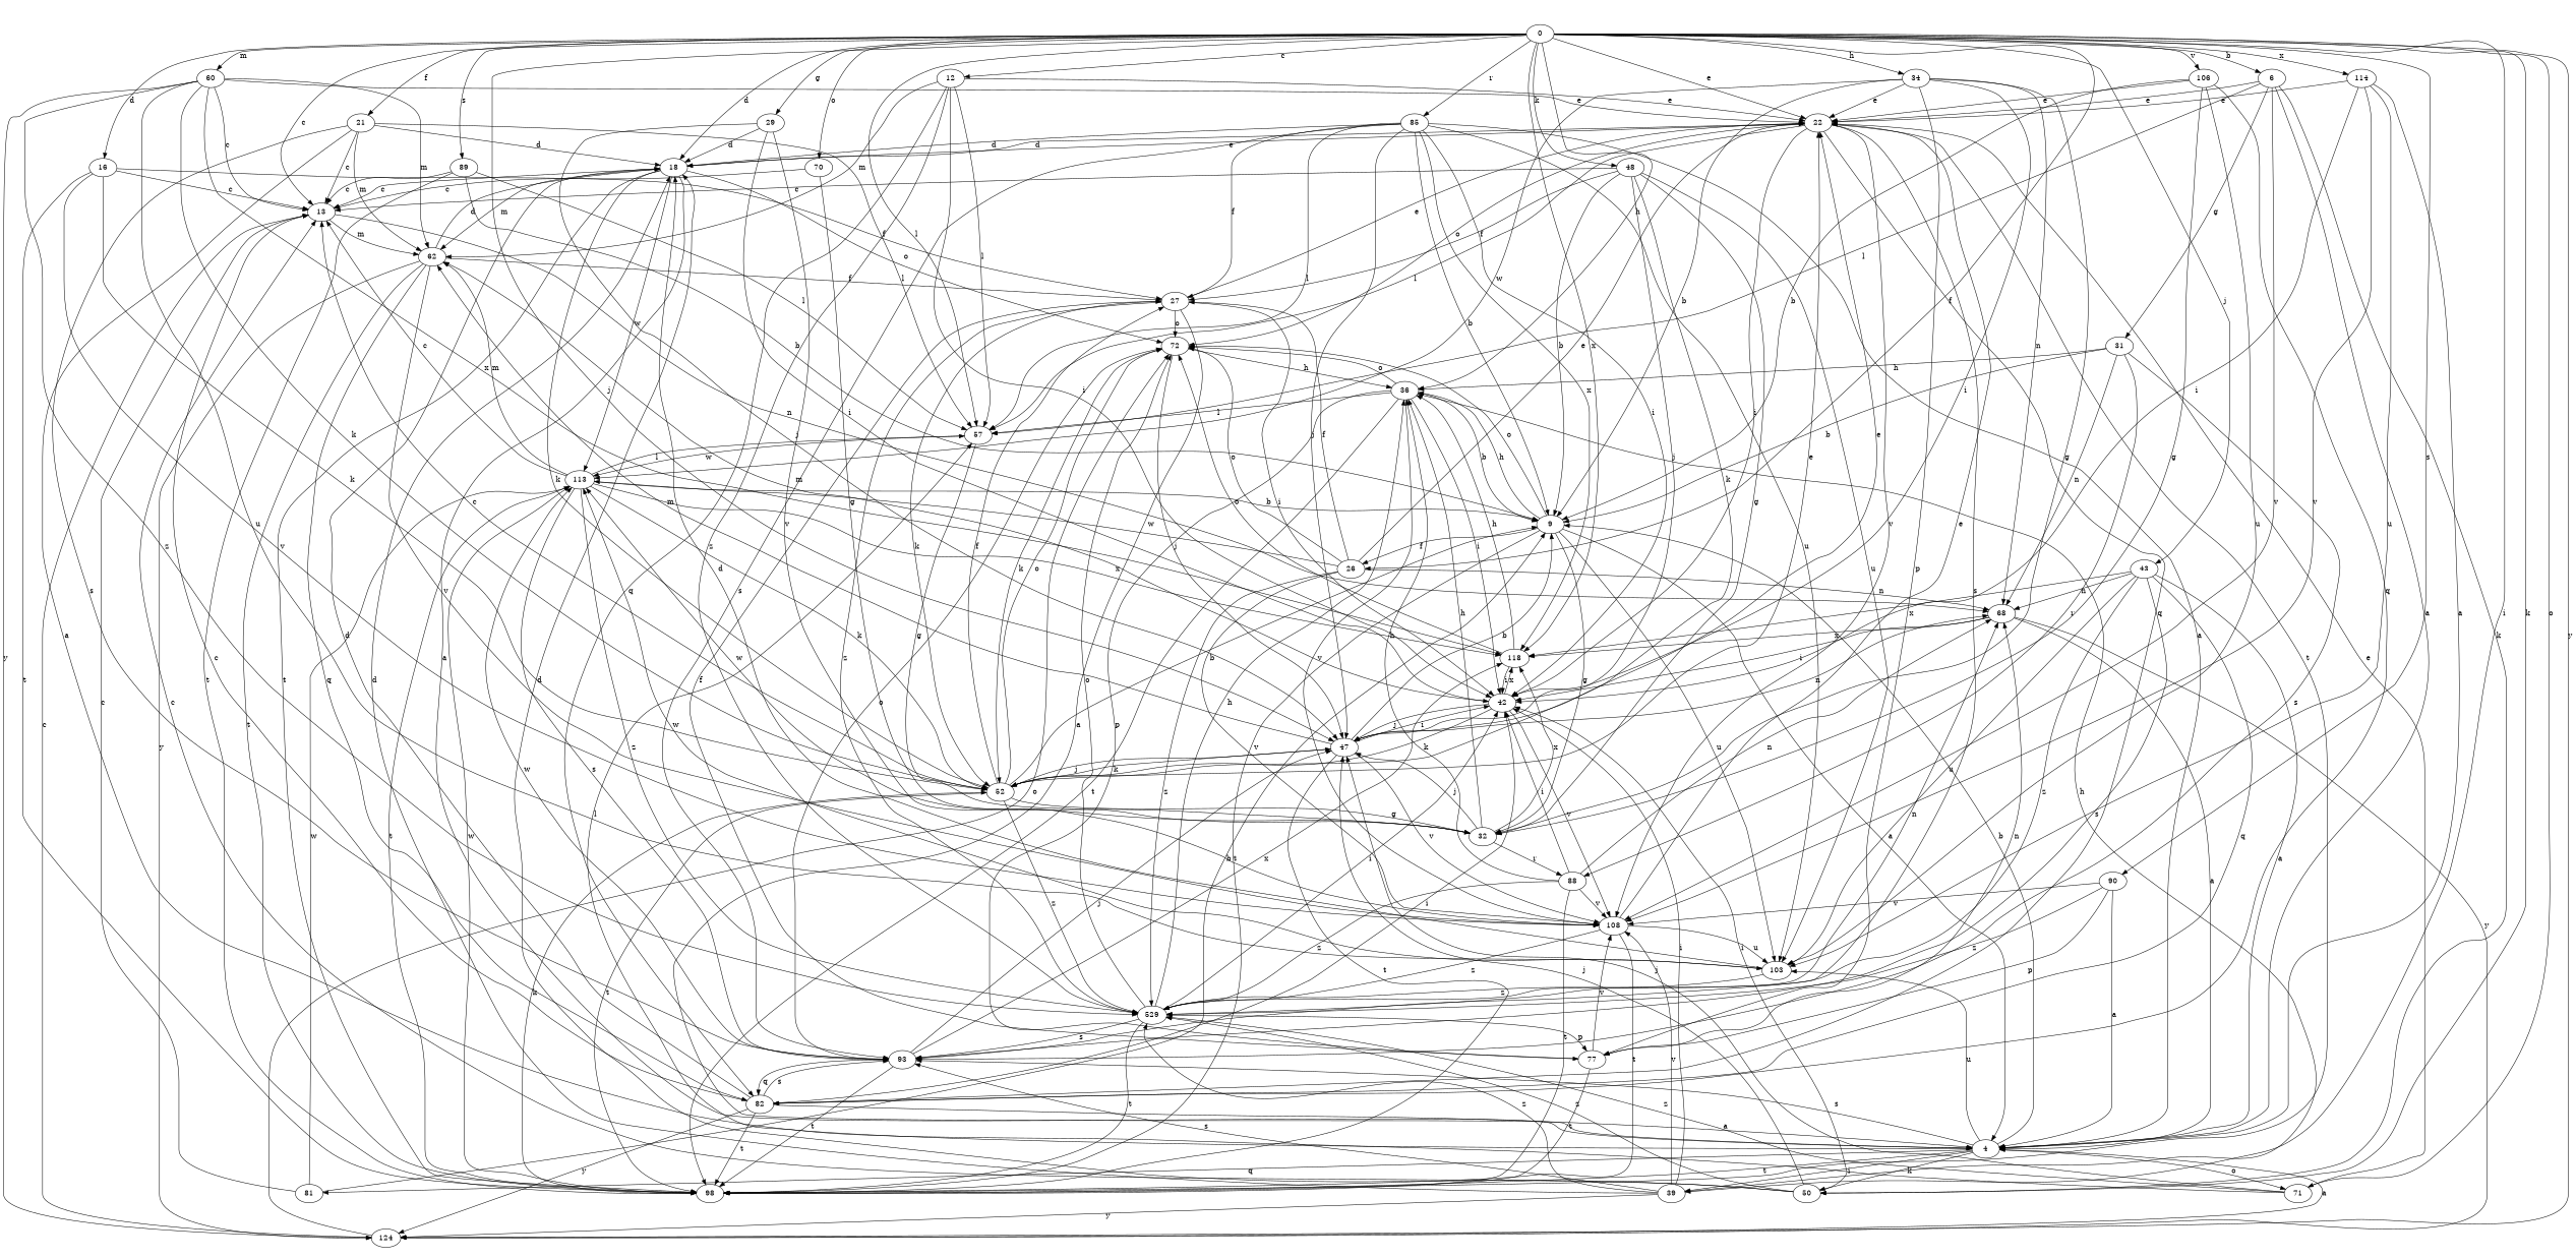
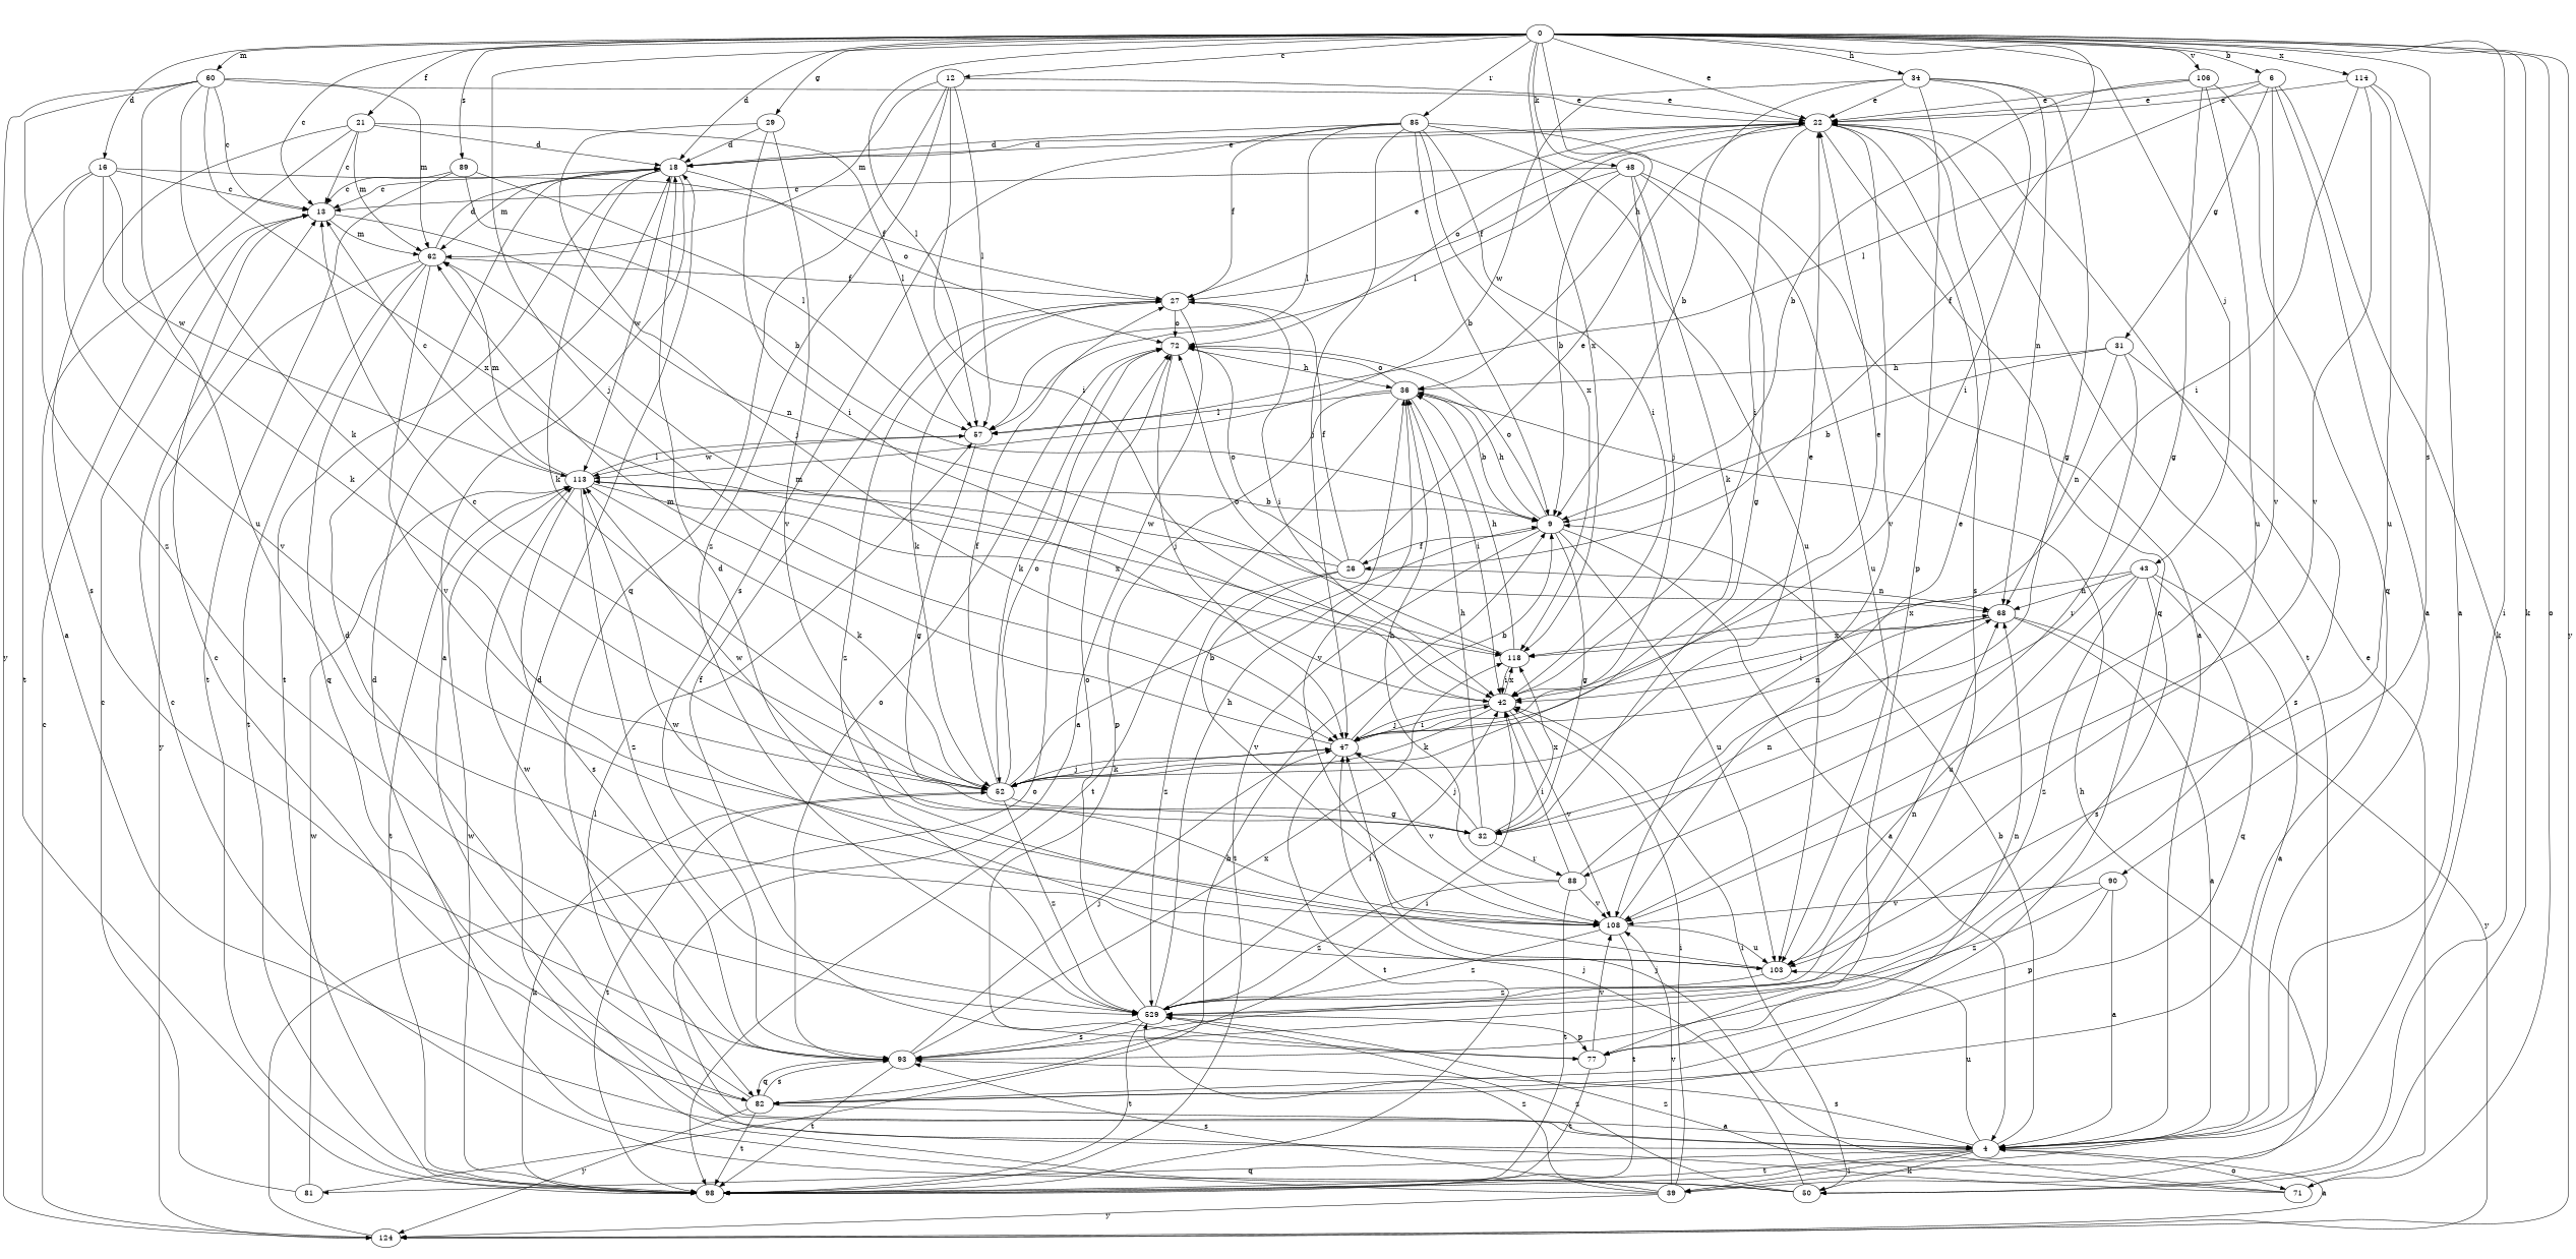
  strict digraph {
    0
    6
    12
    13
    16
    18
    22
    n8 [label=21]
    26
    29
    34
    36
    39
    43
    47
    48
    50
    57
    60
-   70
    71
    85
    89
    90
    106
    114
    118
    124
    4
    31
    108
    42
    62
    82
    n35 [label=529]
    68
    98
    27
    52
    113
    72
    93
    9
    32
    77
    103
    81
    88
    0 -> 6 [label=b]
    0 -> 12 [label=c]
    0 -> 13 [label=c]
    0 -> 16 [label=d]
    0 -> 18 [label=d]
    0 -> 22 [label=e]
    0 -> n8 [label=f]
    0 -> 26 [label=f]
    0 -> 29 [label=g]
    0 -> 34 [label=h]
    0 -> 36 [label=h]
    0 -> 39 [label=i]
    0 -> 43 [label=j]
    0 -> 47 [label=j]
    0 -> 48 [label=k]
    0 -> 50 [label=k]
    0 -> 57 [label=l]
    0 -> 60 [label=m]
-   0 -> 70 [label=o]
    0 -> 71 [label=o]
    0 -> 85 [label=r]
    0 -> 89 [label=s]
    0 -> 90 [label=s]
    0 -> 106 [label=v]
    0 -> 114 [label=x]
    0 -> 118 [label=x]
    0 -> 124 [label=y]
    6 -> 22 [label=e]
    6 -> 50 [label=k]
    6 -> 57 [label=l]
    6 -> 4 [label=a]
    6 -> 31 [label=g]
    6 -> 108 [label=v]
    12 -> 22 [label=e]
    12 -> 57 [label=l]
    12 -> 42 [label=i]
    12 -> 62 [label=m]
    12 -> 82 [label=q]
    12 -> n35 [label=z]
    13 -> 62 [label=m]
    13 -> 68 [label=n]
    16 -> 13 [label=c]
    16 -> 108 [label=v]
    16 -> 98 [label=t]
    16 -> 27 [label=f]
    16 -> 52 [label=k]
+   16 -> 113 [label=w]
    18 -> 13 [label=c]
    18 -> 22 [label=e]
    18 -> 4 [label=a]
    18 -> 62 [label=m]
    18 -> 98 [label=t]
    18 -> 52 [label=k]
    18 -> 113 [label=w]
    18 -> 72 [label=o]
    22 -> 18 [label=d]
    22 -> 57 [label=l]
    22 -> 108 [label=v]
    22 -> 42 [label=i]
    22 -> 82 [label=q]
    22 -> 98 [label=t]
    22 -> 72 [label=o]
    22 -> 93 [label=s]
    n8 -> 13 [label=c]
    n8 -> 18 [label=d]
    n8 -> 57 [label=l]
    n8 -> 4 [label=a]
    n8 -> 62 [label=m]
    n8 -> 93 [label=s]
    26 -> 22 [label=e]
    26 -> 108 [label=v]
    26 -> n35 [label=z]
    26 -> 68 [label=n]
    26 -> 27 [label=f]
    26 -> 113 [label=w]
    26 -> 72 [label=o]
    29 -> 18 [label=d]
    29 -> 47 [label=j]
    29 -> 108 [label=v]
    29 -> 42 [label=i]
    34 -> 22 [label=e]
    34 -> 42 [label=i]
    34 -> 68 [label=n]
    34 -> 113 [label=w]
    34 -> 9 [label=b]
    34 -> 32 [label=g]
    34 -> 77 [label=p]
    36 -> 57 [label=l]
    36 -> 108 [label=v]
    36 -> 42 [label=i]
    36 -> 98 [label=t]
    36 -> 72 [label=o]
    36 -> 9 [label=b]
    36 -> 77 [label=p]
    39 -> 18 [label=d]
    39 -> 36 [label=h]
    39 -> 124 [label=y]
    39 -> 108 [label=v]
    39 -> 42 [label=i]
    39 -> n35 [label=z]
    39 -> 93 [label=s]
    43 -> 118 [label=x]
    43 -> 4 [label=a]
    43 -> 82 [label=q]
    43 -> n35 [label=z]
    43 -> 68 [label=n]
    43 -> 93 [label=s]
    43 -> 103 [label=u]
    47 -> 22 [label=e]
    47 -> 108 [label=v]
    47 -> 42 [label=i]
    47 -> 62 [label=m]
    47 -> 68 [label=n]
    47 -> 98 [label=t]
    47 -> 52 [label=k]
    47 -> 9 [label=b]
    48 -> 13 [label=c]
    48 -> 47 [label=j]
    48 -> 27 [label=f]
    48 -> 52 [label=k]
    48 -> 9 [label=b]
    48 -> 32 [label=g]
    48 -> 103 [label=u]
    50 -> 13 [label=c]
    50 -> 18 [label=d]
    50 -> 47 [label=j]
    50 -> 42 [label=i]
    50 -> n35 [label=z]
    57 -> 113 [label=w]
    57 -> 32 [label=g]
    60 -> 13 [label=c]
    60 -> 22 [label=e]
    60 -> 118 [label=x]
    60 -> 124 [label=y]
    60 -> 62 [label=m]
    60 -> n35 [label=z]
    60 -> 52 [label=k]
    60 -> 103 [label=u]
-   70 -> 13 [label=c]
-   70 -> 32 [label=g]
    71 -> 22 [label=e]
    71 -> 47 [label=j]
    71 -> 57 [label=l]
    71 -> n35 [label=z]
    85 -> 18 [label=d]
    85 -> 47 [label=j]
    85 -> 57 [label=l]
    85 -> 118 [label=x]
    85 -> 4 [label=a]
    85 -> 42 [label=i]
    85 -> 27 [label=f]
    85 -> 93 [label=s]
    85 -> 9 [label=b]
    85 -> 103 [label=u]
    89 -> 13 [label=c]
    89 -> 57 [label=l]
    89 -> 98 [label=t]
    89 -> 9 [label=b]
    90 -> 4 [label=a]
    90 -> 108 [label=v]
    90 -> n35 [label=z]
    90 -> 77 [label=p]
    106 -> 22 [label=e]
    106 -> 82 [label=q]
    106 -> 9 [label=b]
    106 -> 32 [label=g]
    106 -> 103 [label=u]
    114 -> 22 [label=e]
    114 -> 4 [label=a]
    114 -> 108 [label=v]
    114 -> 42 [label=i]
    114 -> 103 [label=u]
    118 -> 36 [label=h]
    118 -> 42 [label=i]
    118 -> 72 [label=o]
    124 -> 13 [label=c]
    124 -> 4 [label=a]
    124 -> 72 [label=o]
    4 -> 39 [label=i]
    4 -> 50 [label=k]
    4 -> 71 [label=o]
    4 -> 98 [label=t]
    4 -> 93 [label=s]
    4 -> 9 [label=b]
    4 -> 103 [label=u]
    4 -> 81 [label=q]
    31 -> 36 [label=h]
    31 -> 68 [label=n]
    31 -> 93 [label=s]
    31 -> 9 [label=b]
    31 -> 88 [label=r]
    108 -> 22 [label=e]
    108 -> n35 [label=z]
    108 -> 98 [label=t]
    108 -> 103 [label=u]
    42 -> 47 [label=j]
    42 -> 118 [label=x]
    42 -> 108 [label=v]
    42 -> 62 [label=m]
    42 -> 52 [label=k]
    62 -> 18 [label=d]
    62 -> 124 [label=y]
    62 -> 108 [label=v]
    62 -> 82 [label=q]
    62 -> 98 [label=t]
    62 -> 27 [label=f]
    82 -> 13 [label=c]
    82 -> 18 [label=d]
    82 -> 124 [label=y]
    82 -> 4 [label=a]
    82 -> 42 [label=i]
    82 -> 98 [label=t]
    82 -> 93 [label=s]
    n35 -> 36 [label=h]
    n35 -> 42 [label=i]
    n35 -> 68 [label=n]
    n35 -> 98 [label=t]
    n35 -> 72 [label=o]
    n35 -> 93 [label=s]
    n35 -> 77 [label=p]
    68 -> 118 [label=x]
    68 -> 124 [label=y]
    68 -> 4 [label=a]
    68 -> 42 [label=i]
    98 -> 52 [label=k]
    98 -> 113 [label=w]
    27 -> 22 [label=e]
    27 -> 4 [label=a]
    27 -> 42 [label=i]
    27 -> n35 [label=z]
    27 -> 52 [label=k]
    27 -> 72 [label=o]
    52 -> 13 [label=c]
    52 -> 22 [label=e]
    52 -> 47 [label=j]
    52 -> n35 [label=z]
    52 -> 98 [label=t]
    52 -> 27 [label=f]
    52 -> 72 [label=o]
    52 -> 9 [label=b]
    52 -> 32 [label=g]
    113 -> 13 [label=c]
    113 -> 57 [label=l]
    113 -> 118 [label=x]
    113 -> 62 [label=m]
    113 -> n35 [label=z]
    113 -> 98 [label=t]
    113 -> 52 [label=k]
    113 -> 93 [label=s]
    113 -> 9 [label=b]
    72 -> 36 [label=h]
    72 -> 47 [label=j]
    72 -> 52 [label=k]
    93 -> 47 [label=j]
    93 -> 118 [label=x]
    93 -> 82 [label=q]
    93 -> 98 [label=t]
    93 -> 113 [label=w]
    93 -> 72 [label=o]
    9 -> 26 [label=f]
    9 -> 36 [label=h]
    9 -> 4 [label=a]
    9 -> 98 [label=t]
    9 -> 72 [label=o]
    9 -> 32 [label=g]
    9 -> 103 [label=u]
    32 -> 36 [label=h]
    32 -> 47 [label=j]
    32 -> 118 [label=x]
    32 -> 113 [label=w]
    32 -> 88 [label=r]
    77 -> 108 [label=v]
    77 -> 68 [label=n]
    77 -> 98 [label=t]
    77 -> 27 [label=f]
    103 -> 18 [label=d]
    103 -> n35 [label=z]
    103 -> 113 [label=w]
    81 -> 13 [label=c]
    81 -> 113 [label=w]
    81 -> 9 [label=b]
    88 -> 36 [label=h]
    88 -> 108 [label=v]
    88 -> 42 [label=i]
    88 -> n35 [label=z]
    88 -> 68 [label=n]
    88 -> 98 [label=t]
  }
